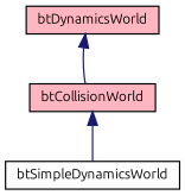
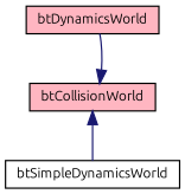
  digraph {
    fontname=Ubuntu
    node [color=black fillcolor=lightpink fontname=Ubuntu fontsize=10 shape=record style=filled]
    edge [color=midnightblue dir=back fontname=Ubuntu fontsize=10 labelfontname=Helvetica labelfontsize=10 style=solid]
    n1 [fontcolor=black height=0.2 label=btDynamicsWorld width=0.4]
    n2 [fillcolor=white height=0.2 label=btSimpleDynamicsWorld width=0.4]
    n3 [height=0.2 label=btCollisionWorld width=0.4]
-   n1 -> n3
+   n3 -> n1
    n3 -> n2
  }
